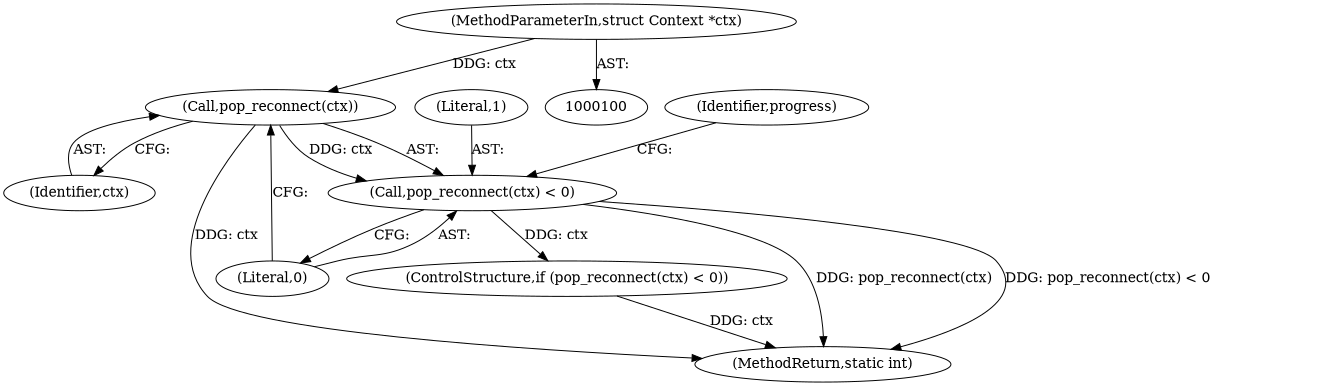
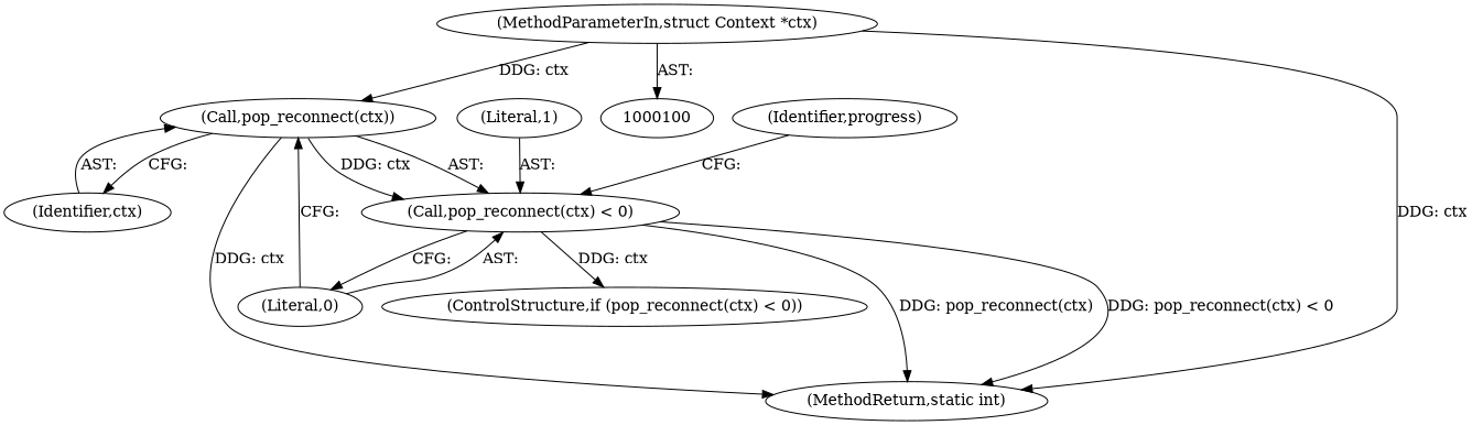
  digraph {
    n1 [label="(Call,pop_reconnect(ctx))"]
    n2 [label="(Call,pop_reconnect(ctx) < 0)"]
    n3 [label="(MethodReturn,static int)"]
    n4 [label="(Identifier,ctx)"]
    n5 [label="(Literal,0)"]
    n6 [label="(ControlStructure,if (pop_reconnect(ctx) < 0))"]
    n7 [label="(MethodParameterIn,struct Context *ctx)"]
    1000100
    n9 [label="(Literal,1)"]
    n10 [label="(Identifier,progress)"]
    n1 -> n2 [label="AST: "]
    n1 -> n2 [label="DDG: ctx"]
    n1 -> n3 [label="DDG: ctx"]
    n1 -> n4 [label="CFG: "]
    n2 -> n3 [label="DDG: pop_reconnect(ctx)"]
    n2 -> n3 [label="DDG: pop_reconnect(ctx) < 0"]
    n2 -> n5 [label="CFG: "]
    n2 -> n6 [label="DDG: ctx"]
    n4 -> n1 [label="AST: "]
    n5 -> n1 [label="CFG: "]
    n5 -> n2 [label="AST: "]
    n7 -> n1 [label="DDG: ctx"]
-   n6 -> n3 [label="DDG: ctx"]
+   n7 -> n3 [label="DDG: ctx"]
    n7 -> 1000100 [label="AST: "]
    n9 -> n2 [label="AST: "]
    n10 -> n2 [label="CFG: "]
  }
